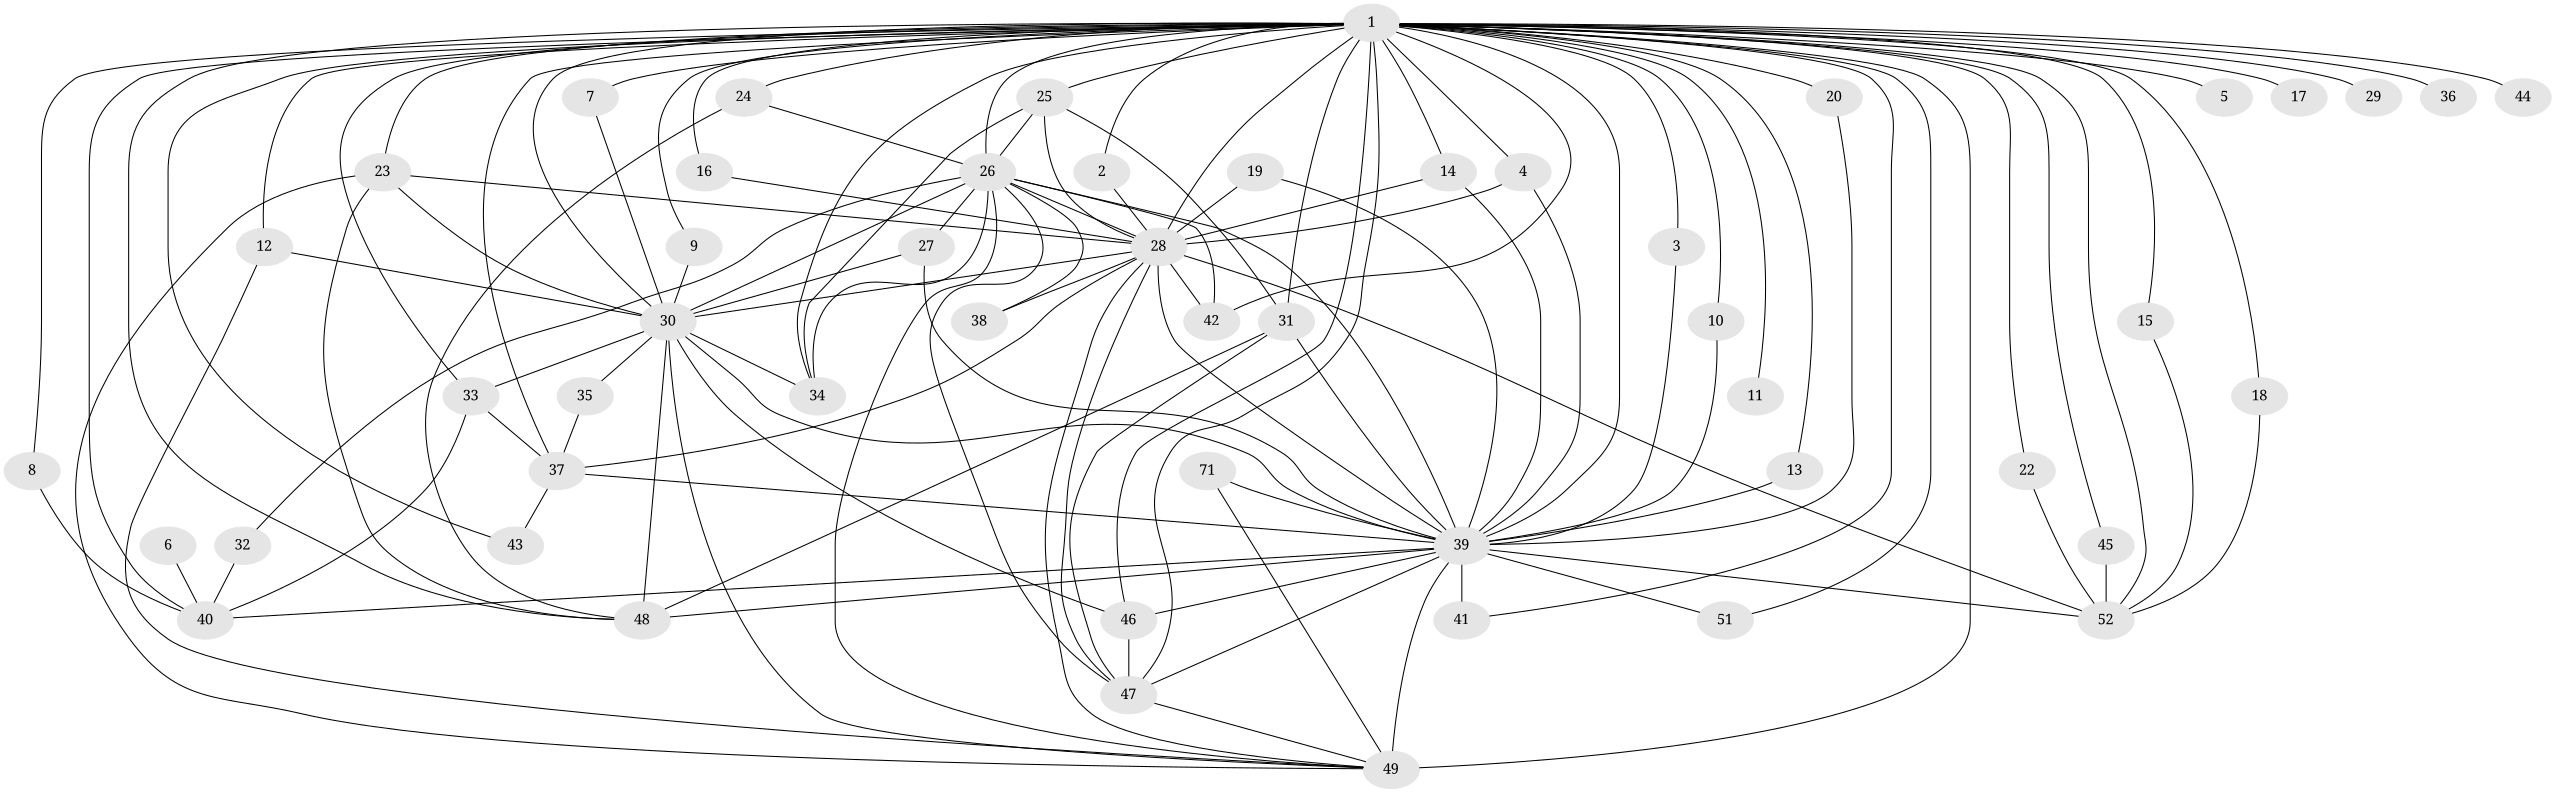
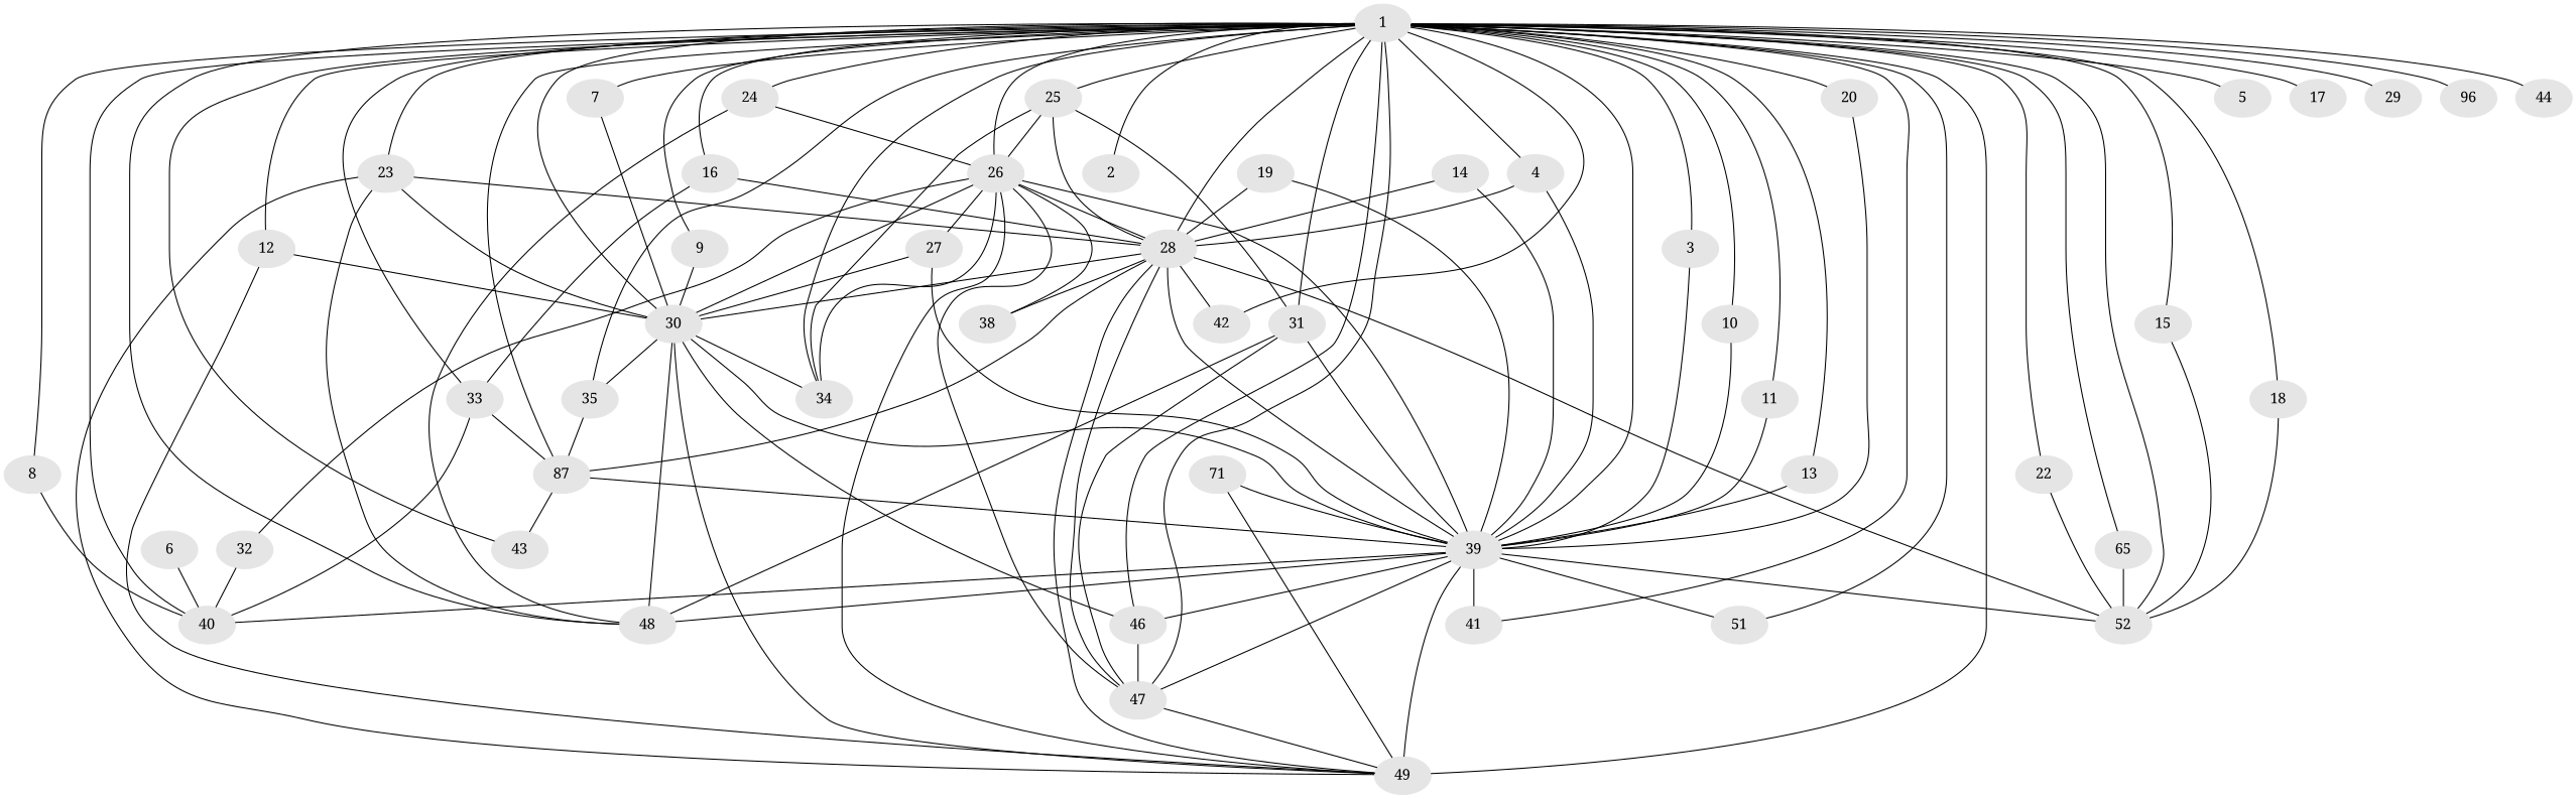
  graph {
    fontname="Noto Serif"
    node [color=gray90 fontname="Noto Serif" style=filled]
    edge [fontname="Noto Serif" weight=1.0]
    1
    2
    3
    4
    5
    7
    8
    9
    10
    11
    12
    13
    15
    16
    17
    18
    20
    22
    23
    24
    25
    26
    28
    29
    30
    31
    33
    34
    35
-   36
-   37
+   36 [label=96]
+   37 [label=87]
    39
    40
    41
    42
    43
    44
-   45
+   45 [label=65]
    46
    47
    48
    49
    51
    52
    27
    32
    38
    6
    14
    19
    n51 [label=71]
    1 -- 2
    1 -- 3
    1 -- 4
    1 -- 5 [weight=2.0]
    1 -- 7 [weight=2.0]
    1 -- 8
    1 -- 9
    1 -- 10
    1 -- 11
    1 -- 12 [weight=2.0]
    1 -- 13
    1 -- 15
    1 -- 16
    1 -- 17
    1 -- 18
    1 -- 20 [weight=2.0]
    1 -- 22
    1 -- 23 [weight=3.0]
    1 -- 24 [weight=2.0]
    1 -- 25
    1 -- 26 [weight=5.0]
    1 -- 28 [weight=5.0]
    1 -- 29 [weight=2.0]
    1 -- 30 [weight=4.0]
    1 -- 31 [weight=2.0]
    1 -- 33
    1 -- 34
-   1 -- 14
+   1 -- 35
    1 -- 36 [weight=2.0]
    1 -- 37
    1 -- 39 [weight=8.0]
    1 -- 40 [weight=2.0]
    1 -- 41
    1 -- 42
    1 -- 43
    1 -- 44 [weight=2.0]
    1 -- 45
    1 -- 46
    1 -- 47
    1 -- 48
    1 -- 49 [weight=5.0]
    1 -- 51
    1 -- 52
-   2 -- 28
    3 -- 39
    4 -- 28
    4 -- 39
    7 -- 30
    8 -- 40
    9 -- 30
    10 -- 39
+   11 -- 39
    12 -- 30
    12 -- 49
    13 -- 39
    15 -- 52
    16 -- 28
    18 -- 52
    20 -- 39
    22 -- 52
    23 -- 28
    23 -- 30
    23 -- 48
    23 -- 49
    24 -- 26
    24 -- 48
    25 -- 26
    25 -- 28
    25 -- 31
    25 -- 34
    26 -- 28
    26 -- 30
    26 -- 34
    26 -- 39 [weight=2.0]
-   26 -- 42
    26 -- 47
    26 -- 49
    26 -- 27
    26 -- 32
    26 -- 38
    28 -- 30
    28 -- 37
    28 -- 39 [weight=2.0]
    28 -- 42
    28 -- 47
    28 -- 49 [weight=2.0]
    28 -- 52
    28 -- 38
-   30 -- 33
+   16 -- 33
    30 -- 34
    30 -- 35
    30 -- 39 [weight=2.0]
    30 -- 46
    30 -- 48 [weight=2.0]
    30 -- 49
    31 -- 39
    31 -- 47
    31 -- 48
    33 -- 37
    33 -- 40
    35 -- 37
    37 -- 39
    37 -- 43
    39 -- 40 [weight=2.0]
    39 -- 41 [weight=2.0]
    39 -- 46
    39 -- 47
    39 -- 48 [weight=2.0]
    39 -- 49 [weight=3.0]
    39 -- 51
    39 -- 52
    45 -- 52
    46 -- 47
    47 -- 49
    27 -- 30
    27 -- 39
    32 -- 40
    6 -- 40
    14 -- 28
    14 -- 39
    19 -- 28
    19 -- 39
    n51 -- 39
    n51 -- 49
  }
